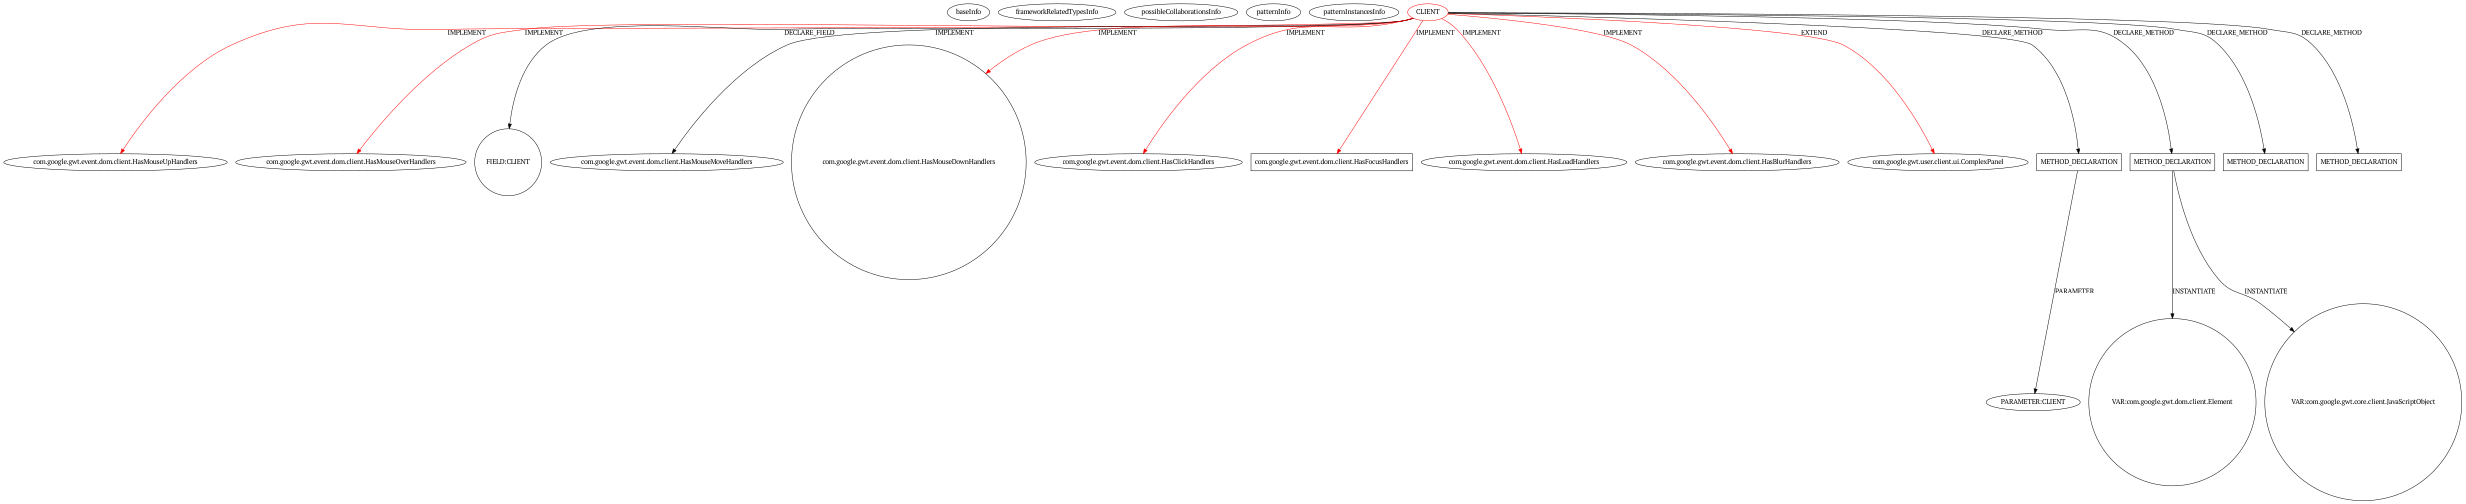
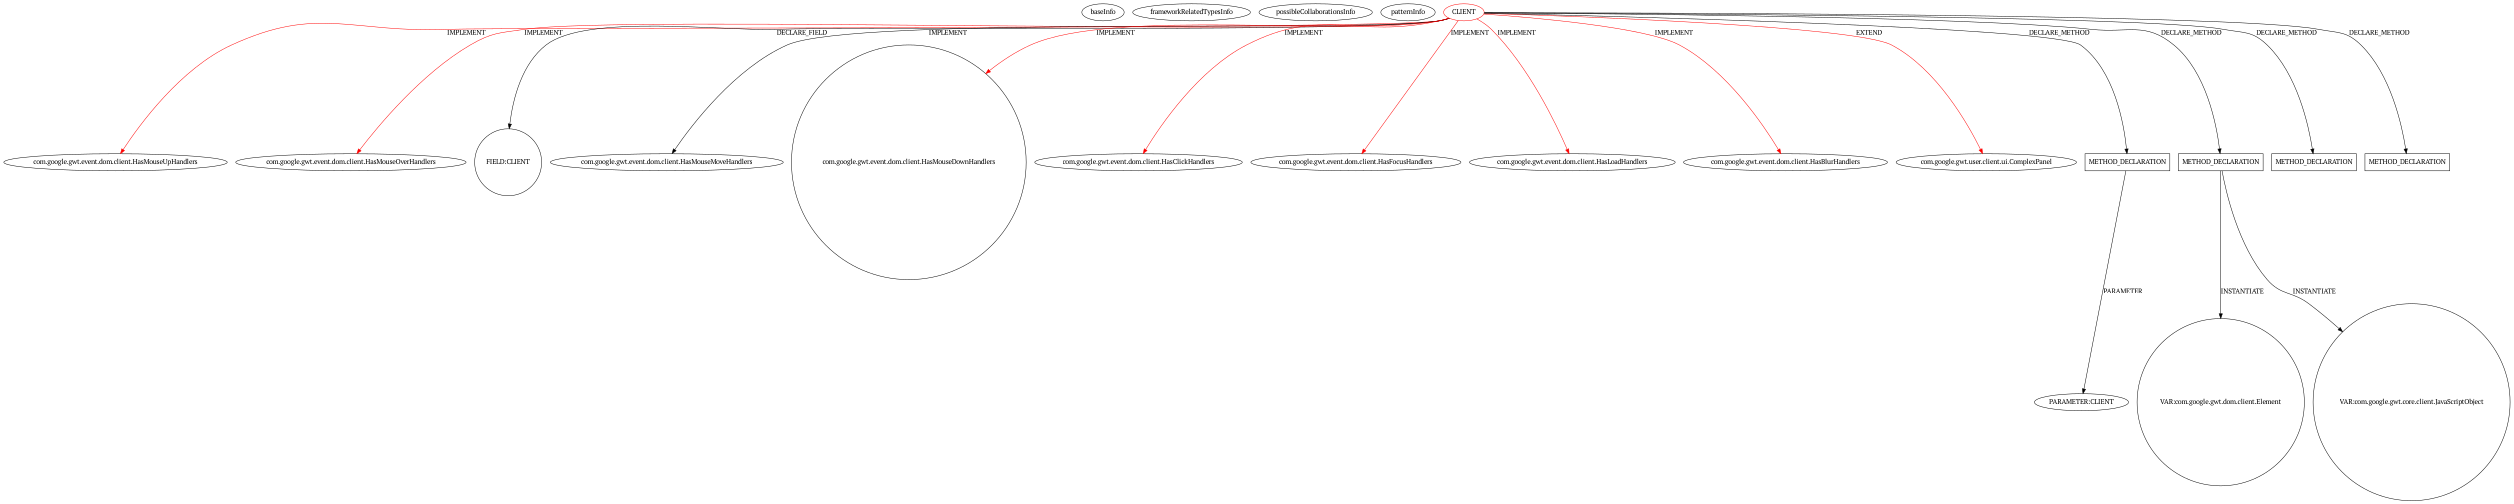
  digraph {
    fontname="PT Serif"
    node [fontname="PT Serif" isFrameworkType=false vertexType=FRAMEWORK_INTERFACE_TYPE]
    edge [fontname="PT Serif"]
    baseInfo [category=pattern graphId=665 isAnonymous=false possibleRelation=false isFrameworkType="" vertexType=""]
    frameworkRelatedTypesInfo [0="com.google.gwt.event.dom.client.HasClickHandlers" 1="com.google.gwt.user.client.ui.ComplexPanel" 2="com.google.gwt.event.dom.client.HasBlurHandlers" 3="com.google.gwt.event.dom.client.HasMouseOverHandlers" 4="com.google.gwt.event.dom.client.HasMouseMoveHandlers" 5="com.google.gwt.event.dom.client.HasMouseDownHandlers" 6="com.google.gwt.event.dom.client.HasMouseUpHandlers" 7="com.google.gwt.event.dom.client.HasLoadHandlers" 8="com.google.gwt.event.dom.client.HasFocusHandlers" isFrameworkType="" vertexType=""]
    possibleCollaborationsInfo [isFrameworkType="" vertexType=""]
    patternInfo [frequency=4.0 patternRootClient=0 isFrameworkType="" vertexType=""]
-   patternInstancesInfo [0="mguiral-GwtSvgLib~/mguiral-GwtSvgLib/GwtSvgLib-master/src/gwt/html5/svg/client/user/ui/SVGSymbolWidget.java~SVGSymbolWidget~3998" 1="mguiral-GwtSvgLib~/mguiral-GwtSvgLib/GwtSvgLib-master/src/gwt/html5/svg/client/user/ui/SVGTextContentWidget.java~SVGTextContentWidget~3987" 2="mguiral-GwtSvgLib~/mguiral-GwtSvgLib/GwtSvgLib-master/src/gwt/html5/svg/client/user/ui/SVGGraphicalWidget.java~SVGGraphicalWidget~3974" 3="mguiral-GwtSvgLib~/mguiral-GwtSvgLib/GwtSvgLib-master/src/gwt/html5/svg/client/user/ui/SVGSwitchWidget.java~SVGSwitchWidget~4001" isFrameworkType="" vertexType=""]
    n6 [label="com.google.gwt.event.dom.client.HasMouseUpHandlers"]
    n7 [color=red label=CLIENT vertexType=ROOT_CLIENT_CLASS_DECLARATION]
    n8 [label="com.google.gwt.event.dom.client.HasMouseOverHandlers"]
    n9 [label="FIELD:CLIENT" shape=circle vertexType=FIELD_DECLARATION]
    n10 [label="com.google.gwt.event.dom.client.HasMouseMoveHandlers"]
    n11 [label="com.google.gwt.event.dom.client.HasMouseDownHandlers" shape=circle]
    n12 [label="com.google.gwt.event.dom.client.HasClickHandlers"]
-   n13 [label="com.google.gwt.event.dom.client.HasFocusHandlers" shape=box]
+   n13 [label="com.google.gwt.event.dom.client.HasFocusHandlers"]
    n14 [label="com.google.gwt.event.dom.client.HasLoadHandlers"]
    n15 [label="com.google.gwt.event.dom.client.HasBlurHandlers"]
    n16 [label="com.google.gwt.user.client.ui.ComplexPanel" vertexType=FRAMEWORK_CLASS_TYPE]
    n17 [label=METHOD_DECLARATION shape=box vertexType=CLIENT_METHOD_DECLARATION]
    n18 [label=METHOD_DECLARATION shape=box vertexType=CLIENT_METHOD_DECLARATION]
    n19 [label=METHOD_DECLARATION shape=box vertexType=CLIENT_METHOD_DECLARATION]
    n20 [label=METHOD_DECLARATION shape=box vertexType=CLIENT_METHOD_DECLARATION]
    n21 [label="PARAMETER:CLIENT" vertexType=PARAMETER_DECLARATION]
    n22 [label="VAR:com.google.gwt.dom.client.Element" shape=circle vertexType=VARIABLE_EXPRESION]
    n23 [label="VAR:com.google.gwt.core.client.JavaScriptObject" shape=circle vertexType=VARIABLE_EXPRESION]
    n7 -> n6 [color=red label=IMPLEMENT]
    n7 -> n8 [color=red label=IMPLEMENT]
    n7 -> n9 [label=DECLARE_FIELD]
    n7 -> n10 [color=black label=IMPLEMENT]
    n7 -> n11 [color=red label=IMPLEMENT]
    n7 -> n12 [color=red label=IMPLEMENT]
    n7 -> n13 [color=red label=IMPLEMENT]
    n7 -> n14 [color=red label=IMPLEMENT]
    n7 -> n15 [color=red label=IMPLEMENT]
    n7 -> n16 [color=red label=EXTEND]
    n7 -> n17 [label=DECLARE_METHOD]
    n7 -> n18 [label=DECLARE_METHOD]
    n7 -> n19 [label=DECLARE_METHOD]
    n7 -> n20 [label=DECLARE_METHOD]
    n17 -> n21 [label=PARAMETER]
    n18 -> n22 [label=INSTANTIATE]
    n18 -> n23 [label=INSTANTIATE]
  }
